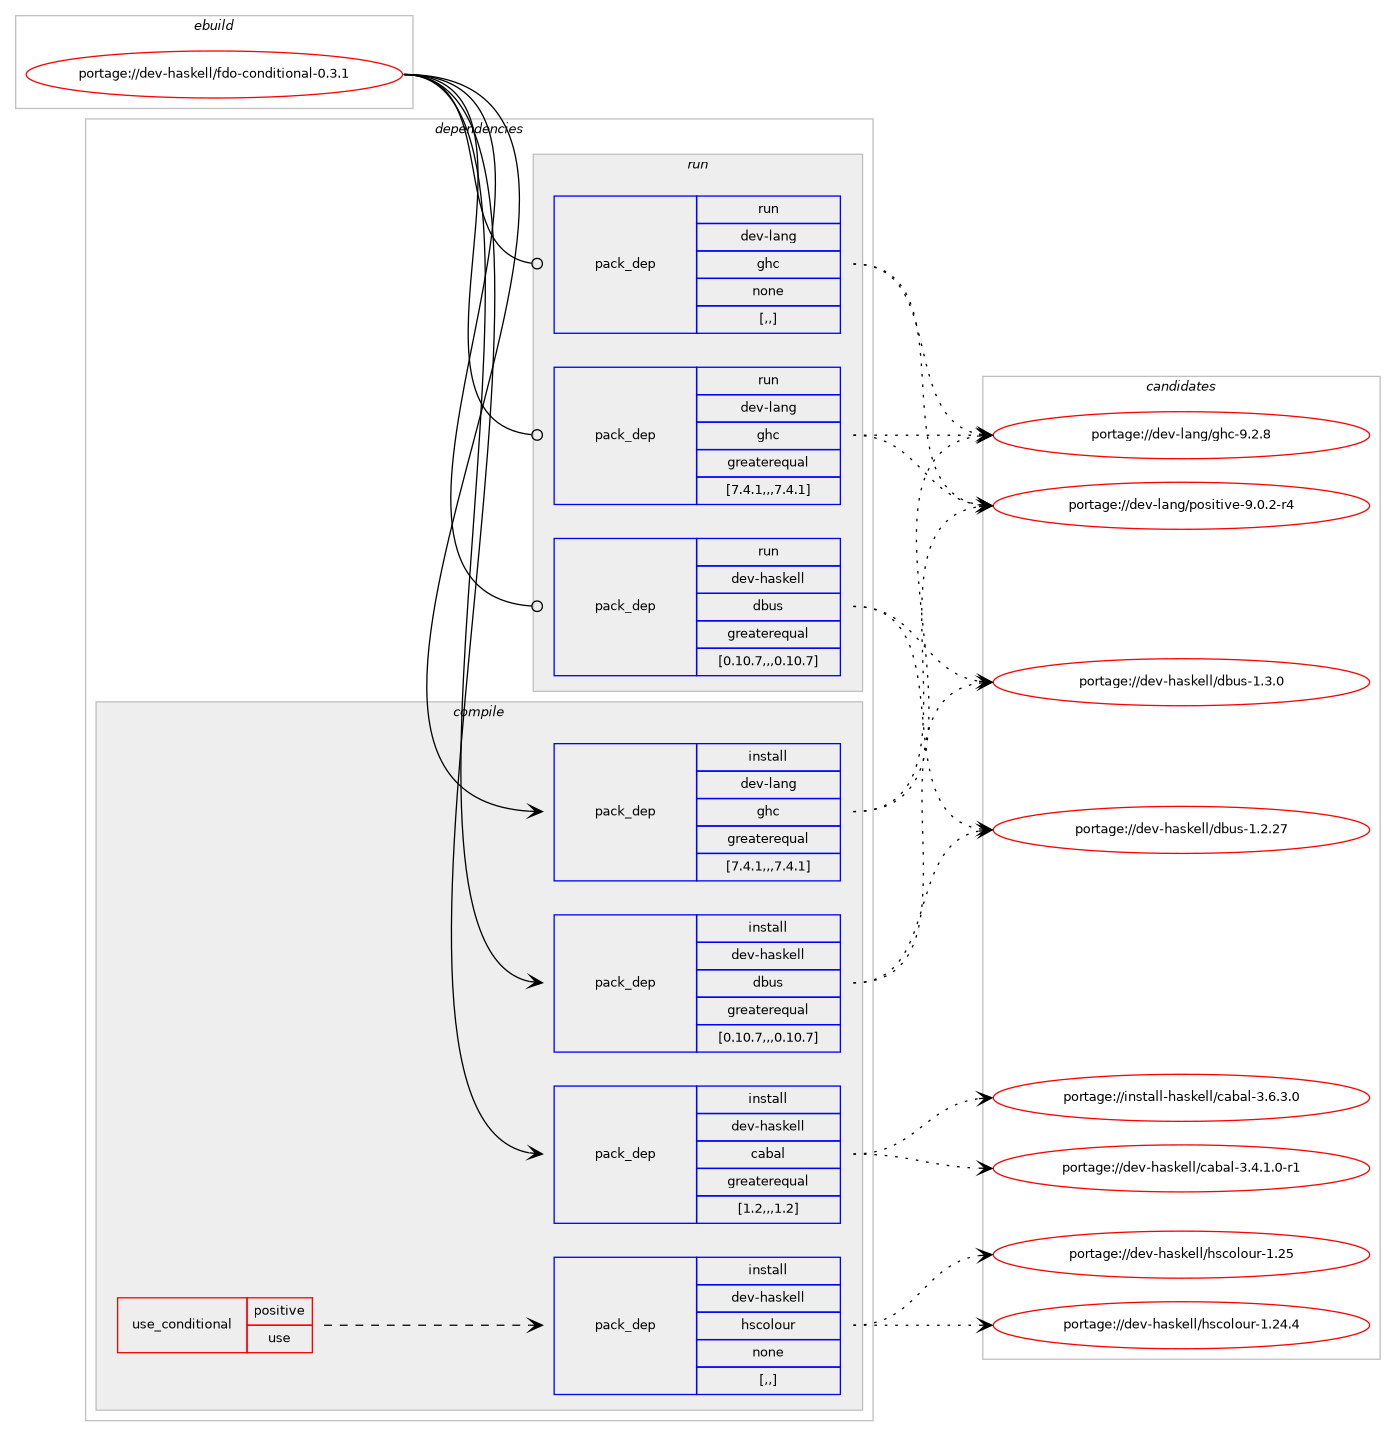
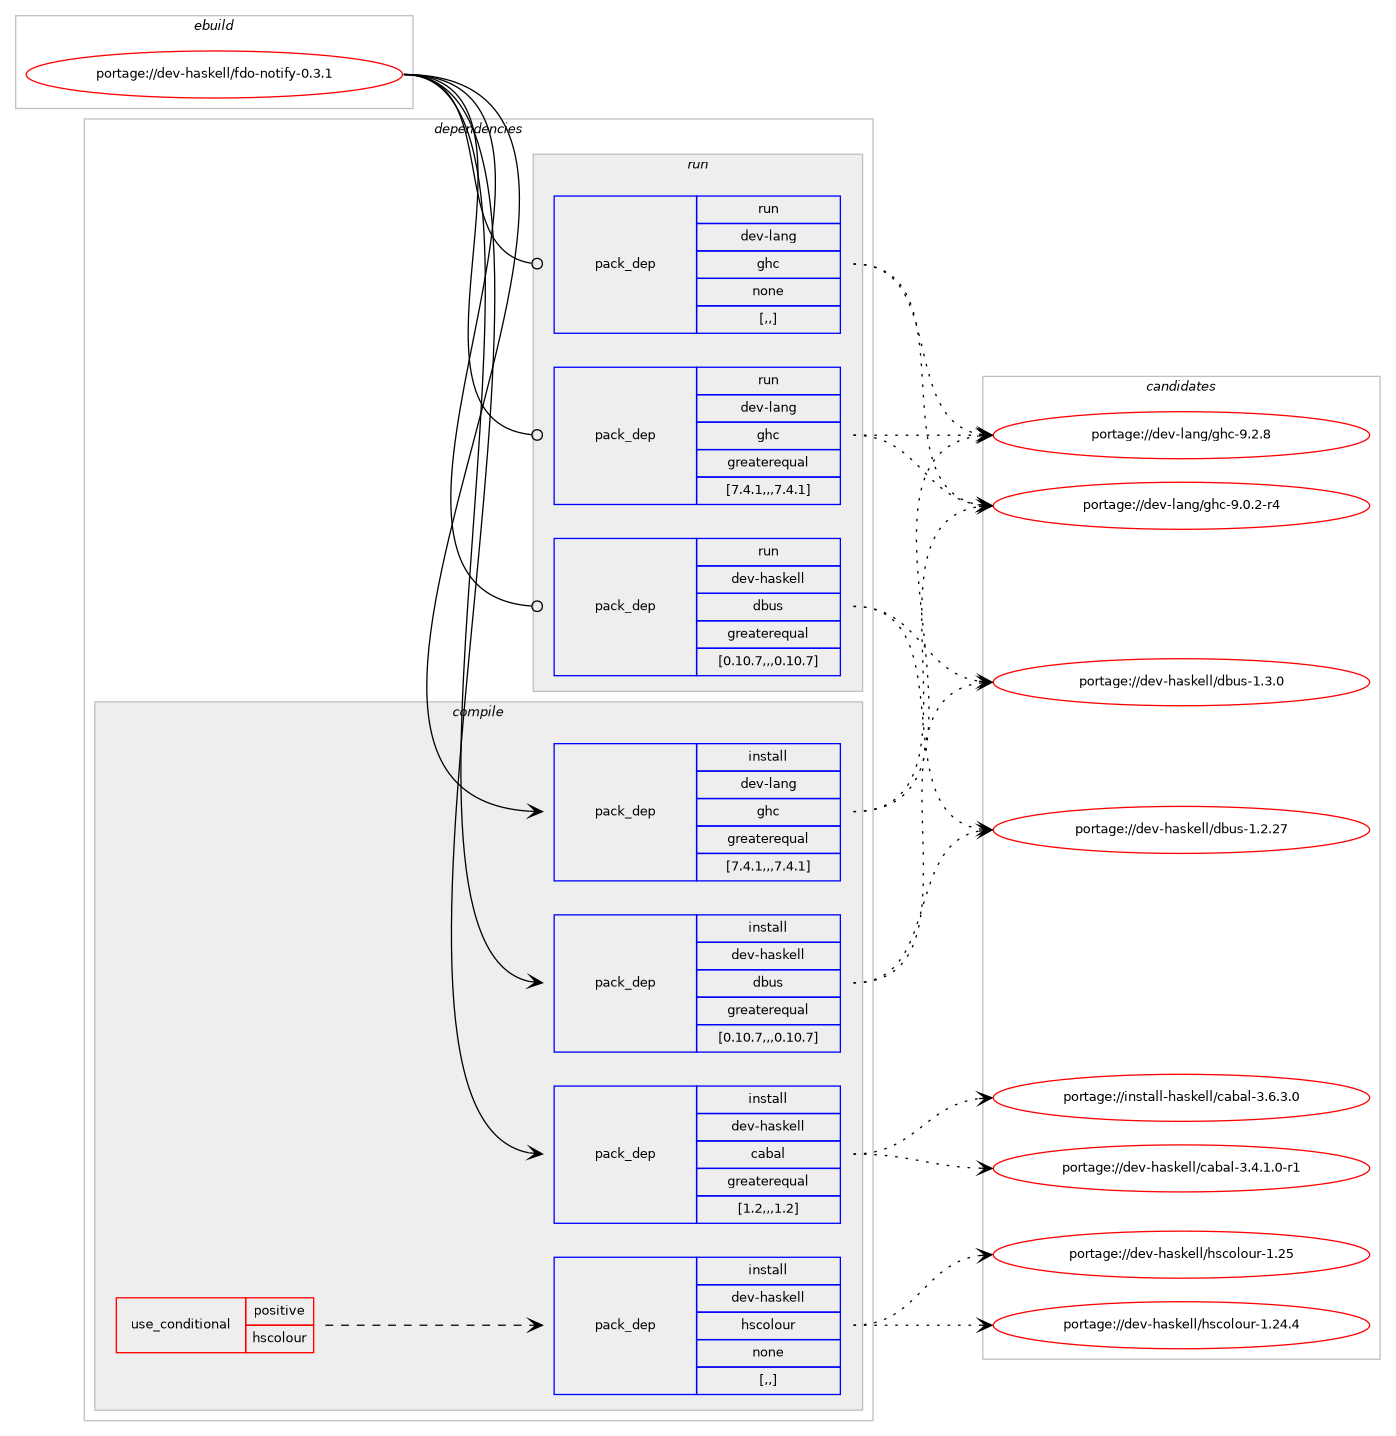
  digraph {
    compound=true
    concentrate=true
    fontname=Helvetica
    fontsize=10
    newrank=true
    rankdir=LR
    ranksep=1.5
    node [color=red fontname=Helvetica fontsize=10]
    edge [arrowhead=vee headport=w style=dotted tailport=e weight=100]
-   n1 [label="portage://dev-haskell/fdo-conditional-0.3.1" width=4]
+   n1 [label="portage://dev-haskell/fdo-notify-0.3.1" width=4]
    n2 [color=blue label=<<TABLE BORDER="0" CELLBORDER="1" CELLSPACING="0" CELLPADDING="4" WIDTH="220"><TR><TD ROWSPAN="6" CELLPADDING="30">pack_dep</TD></TR><TR><TD WIDTH="110">install</TD></TR><TR><TD>dev-haskell</TD></TR><TR><TD>hscolour</TD></TR><TR><TD>none</TD></TR><TR><TD>[,,]</TD></TR></TABLE>> shape=none]
-   n3 [label=<<TABLE BORDER="0" CELLBORDER="1" CELLSPACING="0" CELLPADDING="4"><TR><TD ROWSPAN="3" CELLPADDING="10">use_conditional</TD></TR><TR><TD>positive</TD></TR><TR><TD>use</TD></TR></TABLE>> shape=none]
+   n3 [label=<<TABLE BORDER="0" CELLBORDER="1" CELLSPACING="0" CELLPADDING="4"><TR><TD ROWSPAN="3" CELLPADDING="10">use_conditional</TD></TR><TR><TD>positive</TD></TR><TR><TD>hscolour</TD></TR></TABLE>> shape=none]
    n4 [color=blue label=<<TABLE BORDER="0" CELLBORDER="1" CELLSPACING="0" CELLPADDING="4" WIDTH="220"><TR><TD ROWSPAN="6" CELLPADDING="30">pack_dep</TD></TR><TR><TD WIDTH="110">install</TD></TR><TR><TD>dev-haskell</TD></TR><TR><TD>cabal</TD></TR><TR><TD>greaterequal</TD></TR><TR><TD>[1.2,,,1.2]</TD></TR></TABLE>> shape=none]
    n5 [color=blue label=<<TABLE BORDER="0" CELLBORDER="1" CELLSPACING="0" CELLPADDING="4" WIDTH="220"><TR><TD ROWSPAN="6" CELLPADDING="30">pack_dep</TD></TR><TR><TD WIDTH="110">install</TD></TR><TR><TD>dev-haskell</TD></TR><TR><TD>dbus</TD></TR><TR><TD>greaterequal</TD></TR><TR><TD>[0.10.7,,,0.10.7]</TD></TR></TABLE>> shape=none]
    n6 [color=blue label=<<TABLE BORDER="0" CELLBORDER="1" CELLSPACING="0" CELLPADDING="4" WIDTH="220"><TR><TD ROWSPAN="6" CELLPADDING="30">pack_dep</TD></TR><TR><TD WIDTH="110">install</TD></TR><TR><TD>dev-lang</TD></TR><TR><TD>ghc</TD></TR><TR><TD>greaterequal</TD></TR><TR><TD>[7.4.1,,,7.4.1]</TD></TR></TABLE>> shape=none]
    n7 [color=blue label=<<TABLE BORDER="0" CELLBORDER="1" CELLSPACING="0" CELLPADDING="4" WIDTH="220"><TR><TD ROWSPAN="6" CELLPADDING="30">pack_dep</TD></TR><TR><TD WIDTH="110">run</TD></TR><TR><TD>dev-haskell</TD></TR><TR><TD>dbus</TD></TR><TR><TD>greaterequal</TD></TR><TR><TD>[0.10.7,,,0.10.7]</TD></TR></TABLE>> shape=none]
    n8 [color=blue label=<<TABLE BORDER="0" CELLBORDER="1" CELLSPACING="0" CELLPADDING="4" WIDTH="220"><TR><TD ROWSPAN="6" CELLPADDING="30">pack_dep</TD></TR><TR><TD WIDTH="110">run</TD></TR><TR><TD>dev-lang</TD></TR><TR><TD>ghc</TD></TR><TR><TD>greaterequal</TD></TR><TR><TD>[7.4.1,,,7.4.1]</TD></TR></TABLE>> shape=none]
    n9 [color=blue label=<<TABLE BORDER="0" CELLBORDER="1" CELLSPACING="0" CELLPADDING="4" WIDTH="220"><TR><TD ROWSPAN="6" CELLPADDING="30">pack_dep</TD></TR><TR><TD WIDTH="110">run</TD></TR><TR><TD>dev-lang</TD></TR><TR><TD>ghc</TD></TR><TR><TD>none</TD></TR><TR><TD>[,,]</TD></TR></TABLE>> shape=none]
    n10 [label="portage://dev-haskell/hscolour-1.25" width=4]
    n11 [label="portage://dev-haskell/hscolour-1.24.4" width=4]
    n12 [label="portage://install-haskell/cabal-3.6.3.0" width=4]
    n13 [label="portage://dev-haskell/cabal-3.4.1.0-r1" width=4]
    n14 [label="portage://dev-haskell/dbus-1.3.0" width=4]
    n15 [label="portage://dev-haskell/dbus-1.2.27" width=4]
    n16 [label="portage://dev-lang/ghc-9.2.8" width=4]
-   n17 [label="portage://dev-lang/positive-9.0.2-r4" width=4]
+   n17 [label="portage://dev-lang/ghc-9.0.2-r4" width=4]
    subgraph cluster_1 {
      color=gray
      label=<<i>ebuild</i>>
      n1
    }
    subgraph cluster_2 {
      color=gray
      label=<<i>dependencies</i>>
      subgraph cluster_3 {
        color=gray
        fillcolor="#eeeeee"
        label=<<i>compile</i>>
        style=filled
        subgraph sub_4 {
          color=gray
          fillcolor="#eeeeee"
          label=<<i>compile</i>>
          style=filled
          n3
          subgraph sub_5 {
            color=gray
            fillcolor="#eeeeee"
            label=<<i>compile</i>>
            style=filled
            n2
          }
        }
        subgraph sub_6 {
          color=gray
          fillcolor="#eeeeee"
          label=<<i>compile</i>>
          style=filled
          n4
        }
        subgraph sub_7 {
          color=gray
          fillcolor="#eeeeee"
          label=<<i>compile</i>>
          style=filled
          n5
        }
        subgraph sub_8 {
          color=gray
          fillcolor="#eeeeee"
          label=<<i>compile</i>>
          style=filled
          n6
        }
      }
      subgraph cluster_9 {
        color=gray
        fillcolor="#eeeeee"
        label=<<i>compile and run</i>>
        style=filled
      }
      subgraph cluster_10 {
        color=gray
        fillcolor="#eeeeee"
        label=<<i>run</i>>
        style=filled
        subgraph sub_11 {
          color=gray
          fillcolor="#eeeeee"
          label=<<i>run</i>>
          style=filled
          n7
        }
        subgraph sub_12 {
          color=gray
          fillcolor="#eeeeee"
          label=<<i>run</i>>
          style=filled
          n8
        }
        subgraph sub_13 {
          color=gray
          fillcolor="#eeeeee"
          label=<<i>run</i>>
          style=filled
          n9
        }
      }
    }
    subgraph cluster_14 {
      color=gray
      label=<<i>candidates</i>>
      rank=same
      subgraph sub_15 {
        color=black
        label=<<i>candidates</i>>
        nodesep=1
        rank=same
        n10
        n11
      }
      subgraph sub_16 {
        color=black
        label=<<i>candidates</i>>
        nodesep=1
        rank=same
        n12
        n13
      }
      subgraph sub_17 {
        color=black
        label=<<i>candidates</i>>
        nodesep=1
        rank=same
        n14
        n15
      }
      subgraph sub_18 {
        color=black
        label=<<i>candidates</i>>
        nodesep=1
        rank=same
        n16
        n17
      }
      subgraph sub_19 {
        color=black
        label=<<i>candidates</i>>
        nodesep=1
        rank=same
        n14
        n15
      }
      subgraph sub_20 {
        color=black
        label=<<i>candidates</i>>
        nodesep=1
        rank=same
        n16
        n17
      }
      subgraph sub_21 {
        color=black
        label=<<i>candidates</i>>
        nodesep=1
        rank=same
        n16
        n17
      }
    }
    n1 -> n4 [style=solid weight=20]
    n1 -> n5 [style=solid weight=20]
    n1 -> n6 [style=solid weight=20]
    n1 -> n7 [arrowhead=odot style=solid weight=20]
    n1 -> n8 [arrowhead=odot style=solid weight=20]
    n1 -> n9 [arrowhead=odot style=solid weight=20]
    n2 -> n10
    n2 -> n11
    n3 -> n2 [style=dashed weight=20]
    n4 -> n12
    n4 -> n13
    n5 -> n14
    n5 -> n15
    n6 -> n16
    n6 -> n17
    n7 -> n14
    n7 -> n15
    n8 -> n16
    n8 -> n17
    n9 -> n16
    n9 -> n17
  }
